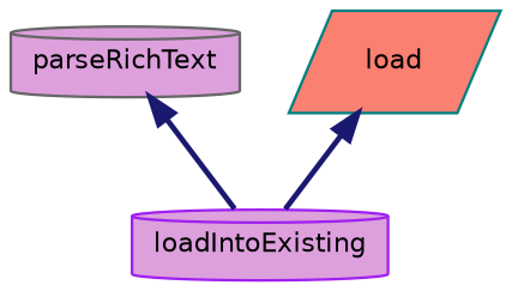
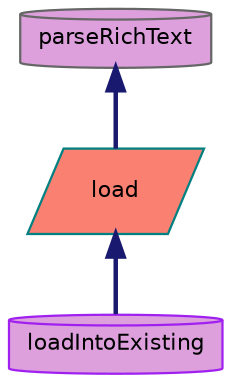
  digraph {
    rankdir=TB
    node [fillcolor=plum fontname=Helvetica fontsize=10 shape=cylinder style=filled]
    edge [color=midnightblue dir=back fontname=Helvetica fontsize=10 labelfontname=Helvetica labelfontsize=10 style=bold]
    n1 [color=gray40 fontcolor=black height=0.2 label=parseRichText width=0.4]
    n2 [color=purple height=0.2 label=loadIntoExisting width=0.4]
    n3 [color=teal fillcolor=salmon height=0.2 label=load shape=parallelogram width=0.4]
-   n1 -> n2
+   n1 -> n3
    n3 -> n2
  }
